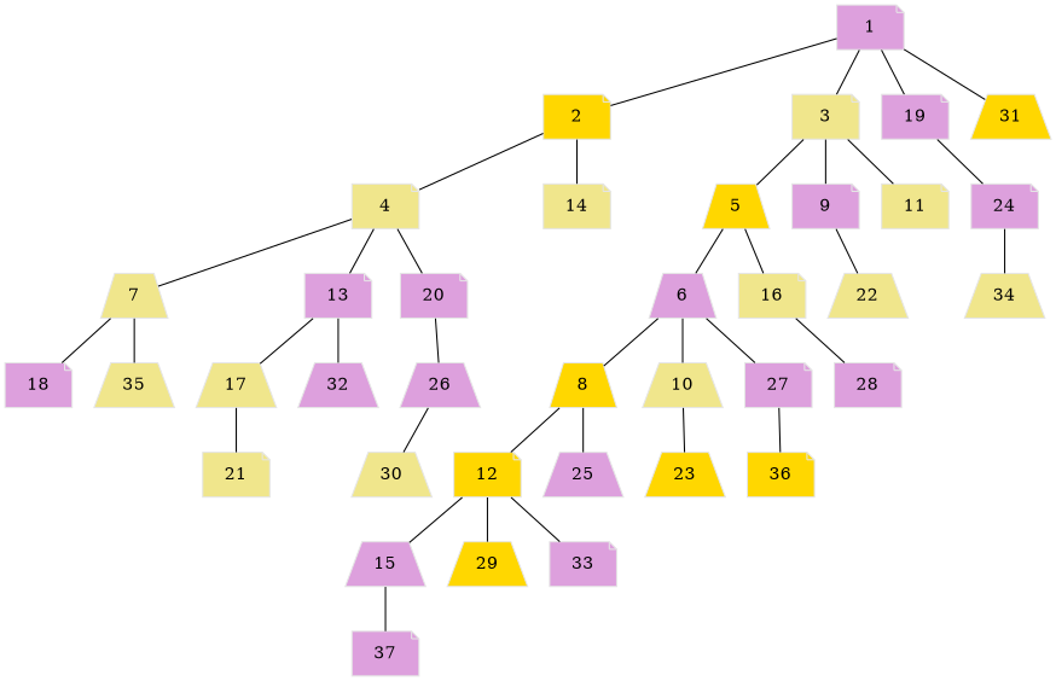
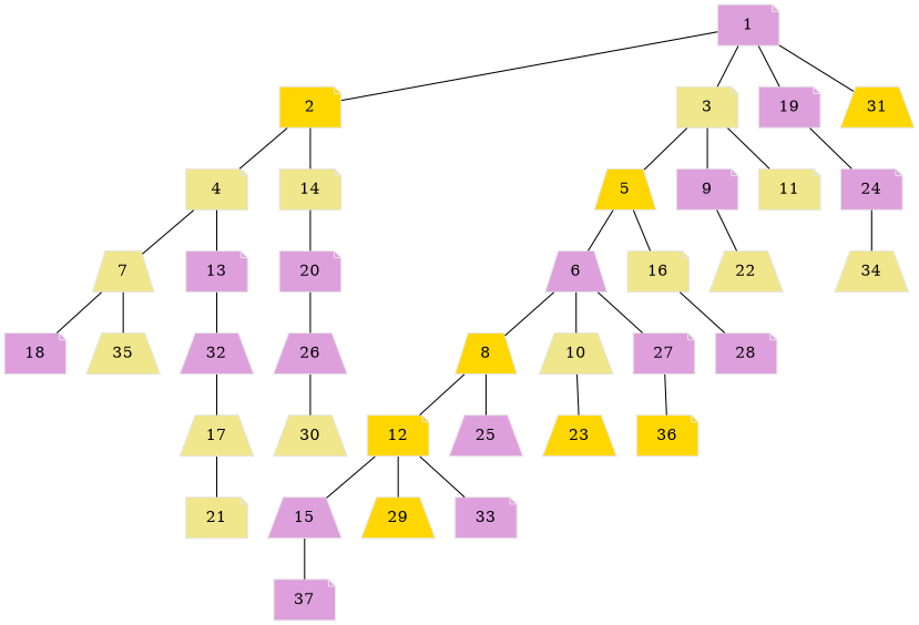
  graph {
    node [color=gray90 fillcolor=plum shape=note style=filled]
    edge [weight=1.0]
    2 [fillcolor=gold]
    1
    3 [fillcolor=khaki]
    19
    31 [fillcolor=gold shape=trapezium]
    4 [fillcolor=khaki]
    14 [fillcolor=khaki]
    5 [fillcolor=gold shape=trapezium]
    9
    11 [fillcolor=khaki]
    24
    7 [fillcolor=khaki shape=trapezium]
    13
    20
    6 [shape=trapezium]
    16 [fillcolor=khaki]
    22 [fillcolor=khaki shape=trapezium]
    18
    35 [fillcolor=khaki shape=trapezium]
    17 [fillcolor=khaki shape=trapezium]
    32 [shape=trapezium]
    8 [fillcolor=gold shape=trapezium]
    10 [fillcolor=khaki shape=trapezium]
    27
    28
    12 [fillcolor=gold]
    25 [shape=trapezium]
    23 [fillcolor=gold shape=trapezium]
    36 [fillcolor=gold]
    15 [shape=trapezium]
    29 [fillcolor=gold shape=trapezium]
    33
    37
    21 [fillcolor=khaki]
    26 [shape=trapezium]
    34 [fillcolor=khaki shape=trapezium]
    30 [fillcolor=khaki shape=trapezium]
    2 -- 4
    2 -- 14
    1 -- 2
    1 -- 3
    1 -- 19
    1 -- 31
    3 -- 5
    3 -- 9
    3 -- 11
    19 -- 24
    4 -- 7
    4 -- 13
-   4 -- 20
+   14 -- 20
    5 -- 6
    5 -- 16
    9 -- 22
    24 -- 34
    7 -- 18
    7 -- 35
-   13 -- 17
+   32 -- 17
    13 -- 32
    20 -- 26
    6 -- 8
    6 -- 10
    6 -- 27
    16 -- 28
    17 -- 21
    8 -- 12
    8 -- 25
    10 -- 23
    27 -- 36
    12 -- 15
    12 -- 29
    12 -- 33
    15 -- 37
    26 -- 30
  }
